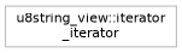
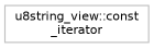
  digraph {
    rankdir=TB
-   n1 [color=grey75 fillcolor=white fontname=Helvetica fontsize=10 height=0.2 label="u8string_view::iterator\l_iterator" shape=record style=filled width=0.4]
+   n1 [color=grey75 fillcolor=white fontname=Helvetica fontsize=10 height=0.2 label="u8string_view::const\l_iterator" shape=record style=filled width=0.4]
  }
